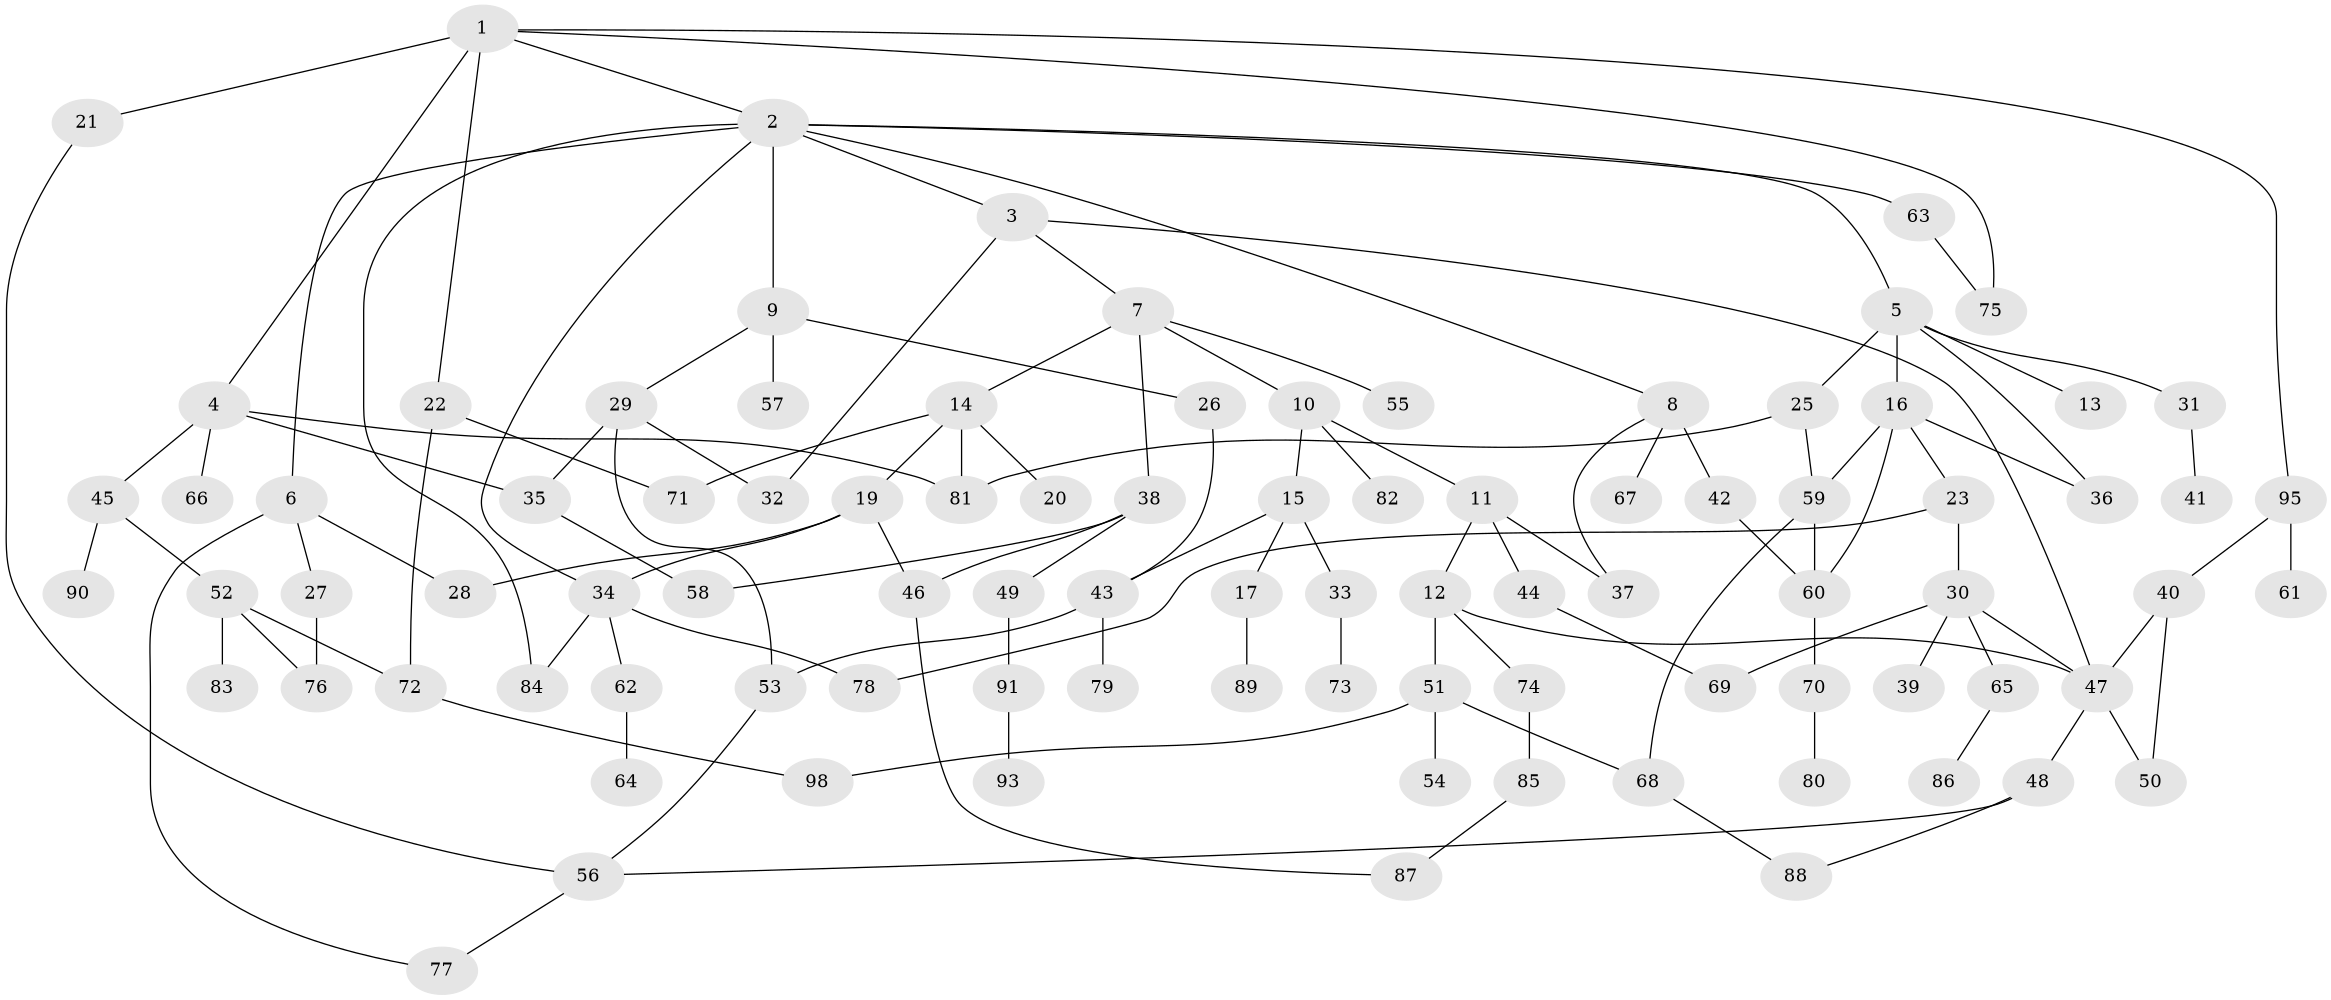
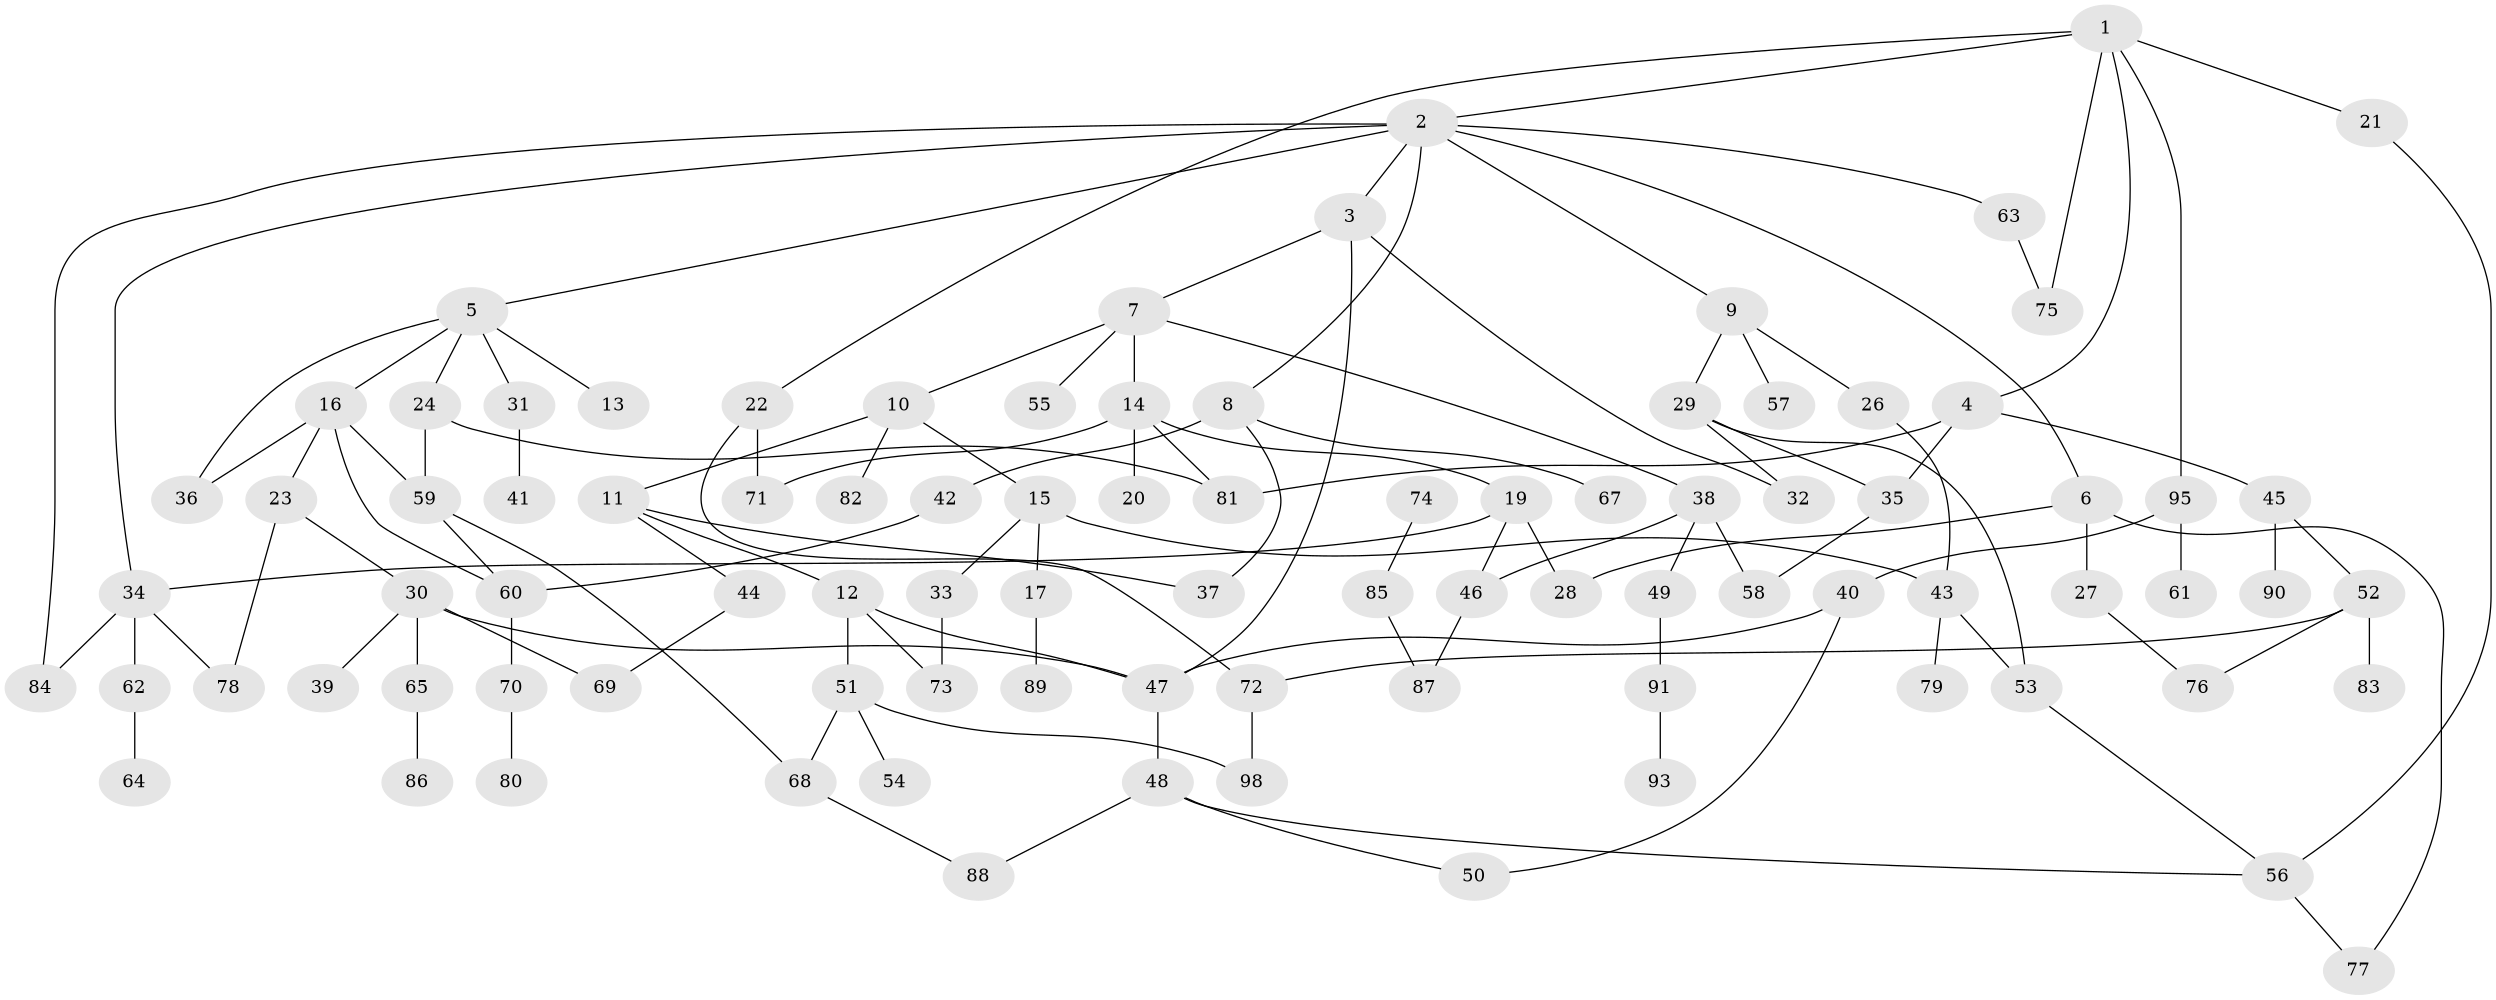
  graph {
    node [color=gray90 style=filled]
    1
    2
    4
    21
    22
    n6 [label=95]
    75
    3
    5
    6
    8
    9
    34
    63
    84
    35
    45
-   66
    81
    56
    71
    72
    40
    61
    7
    32
    47
    13
    16
-   24 [label=25]
+   24
    31
    36
    27
    28
    77
    37
    42
    67
    26
    29
    57
    78
    62
    10
    14
    38
    55
    48
    58
    52
    90
    23
    59
    60
    41
    76
    11
    15
    82
    19
    20
    46
    49
    43
    53
    12
    44
    17
    33
    51
    74
    69
    54
    68
    n75 [label=98]
    85
    89
    73
    79
    30
    70
    87
    39
    65
    50
    86
    64
    91
    83
    88
    93
    80
    1 -- 2
    1 -- 4
    1 -- 21
    1 -- 22
    1 -- n6
    1 -- 75
    2 -- 3
    2 -- 5
    2 -- 6
    2 -- 8
    2 -- 9
    2 -- 34
    2 -- 63
    2 -- 84
    4 -- 35
    4 -- 45
-   4 -- 66
    4 -- 81
    21 -- 56
    22 -- 71
    22 -- 72
    n6 -- 40
    n6 -- 61
    3 -- 7
    3 -- 32
    3 -- 47
    5 -- 13
    5 -- 16
    5 -- 24
    5 -- 31
    5 -- 36
    6 -- 27
    6 -- 28
    6 -- 77
    8 -- 37
    8 -- 42
    8 -- 67
    9 -- 26
    9 -- 29
    9 -- 57
    34 -- 84
    34 -- 78
    34 -- 62
    63 -- 75
    35 -- 58
    45 -- 52
    45 -- 90
    56 -- 77
    72 -- n75
    40 -- 47
    40 -- 50
    7 -- 10
    7 -- 14
    7 -- 38
    7 -- 55
    47 -- 48
    16 -- 36
    16 -- 23
    16 -- 59
    16 -- 60
    24 -- 81
    24 -- 59
    31 -- 41
    27 -- 76
    42 -- 60
    26 -- 43
    29 -- 35
    29 -- 32
    29 -- 53
    62 -- 64
    10 -- 11
    10 -- 15
    10 -- 82
    14 -- 81
    14 -- 71
    14 -- 19
    14 -- 20
    38 -- 58
    38 -- 46
    38 -- 49
    48 -- 56
-   47 -- 50
+   48 -- 50
    48 -- 88
    52 -- 72
    52 -- 76
    52 -- 83
    23 -- 78
    23 -- 30
    59 -- 60
    59 -- 68
    60 -- 70
    11 -- 37
    11 -- 12
    11 -- 44
    15 -- 43
    15 -- 17
    15 -- 33
    19 -- 34
    19 -- 28
    19 -- 46
    46 -- 87
    49 -- 91
    43 -- 53
    43 -- 79
    53 -- 56
    12 -- 47
    12 -- 51
-   12 -- 74
+   12 -- 73
    44 -- 69
    17 -- 89
    33 -- 73
    51 -- 54
    51 -- 68
    51 -- n75
    74 -- 85
    68 -- 88
    85 -- 87
    30 -- 47
    30 -- 69
    30 -- 39
    30 -- 65
    70 -- 80
    65 -- 86
    91 -- 93
  }
